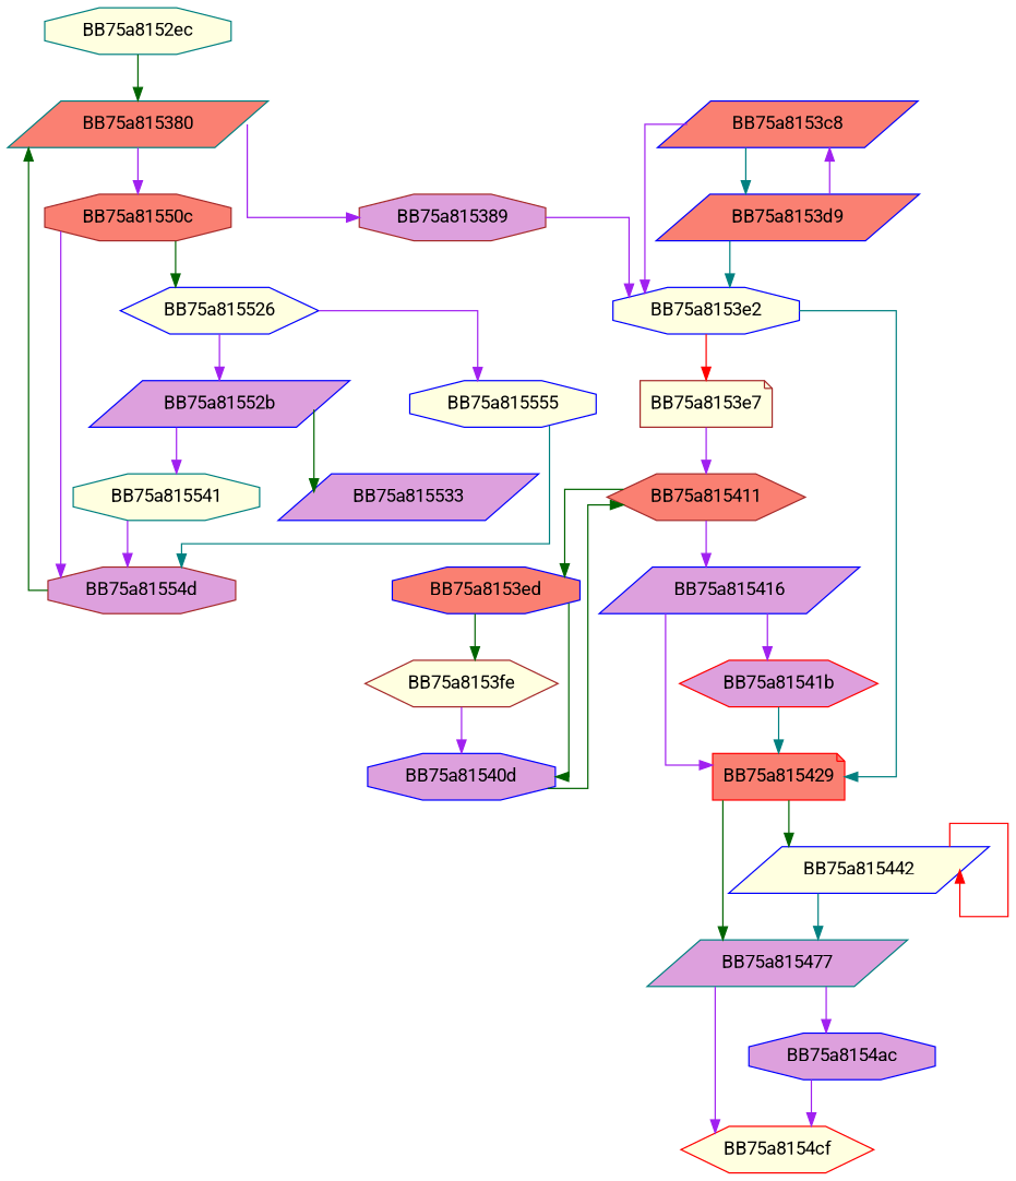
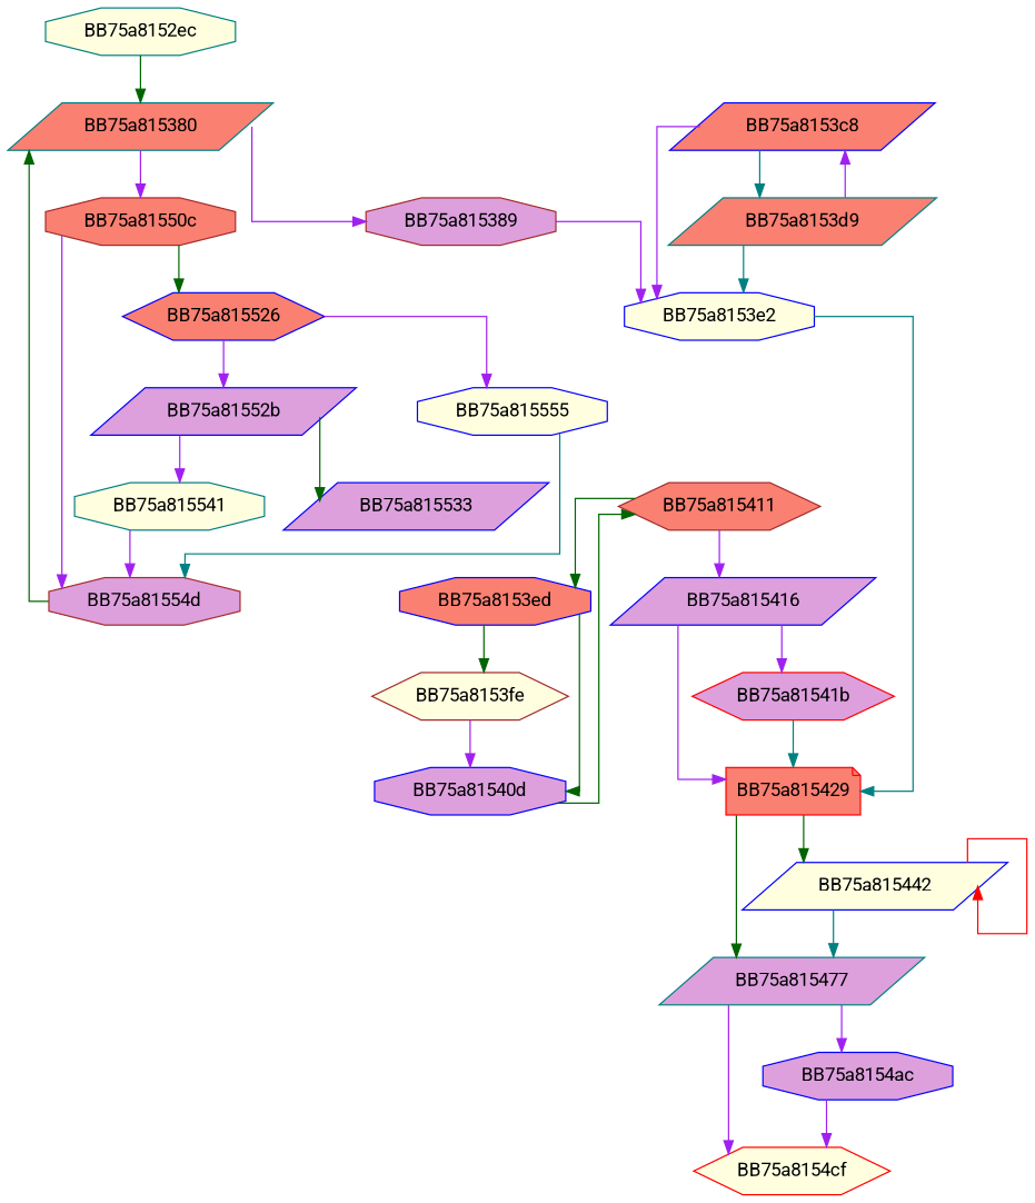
  digraph {
    fontname=Roboto
    splines=ortho
    node [color=blue fillcolor=plum fontname=Roboto shape=octagon style=filled]
    edge [color=purple fontname=Roboto]
    BB75a8152ec [color=teal fillcolor=lightyellow]
    BB75a815380 [color=teal fillcolor=salmon shape=parallelogram]
    BB75a81550c [color=brown fillcolor=salmon]
    BB75a815389 [color=brown]
    BB75a81554d [color=brown]
-   BB75a815526 [fillcolor=lightyellow shape=hexagon]
+   BB75a815526 [fillcolor=salmon shape=hexagon]
    BB75a8153e2 [fillcolor=lightyellow]
    BB75a815555 [fillcolor=lightyellow]
    BB75a81552b [shape=parallelogram]
    BB75a815429 [color=red fillcolor=salmon shape=note]
-   BB75a8153e7 [color=brown fillcolor=lightyellow shape=note]
    BB75a8153c8 [fillcolor=salmon shape=parallelogram]
-   BB75a8153d9 [fillcolor=salmon shape=parallelogram]
+   BB75a8153d9 [color=teal fillcolor=salmon shape=parallelogram]
    BB75a815477 [color=teal shape=parallelogram]
    BB75a815442 [fillcolor=lightyellow shape=parallelogram]
    BB75a815411 [color=brown fillcolor=salmon shape=hexagon]
    BB75a8154cf [color=red fillcolor=lightyellow shape=hexagon]
    BB75a8154ac
    BB75a8153ed [fillcolor=salmon]
    BB75a815416 [shape=parallelogram]
    BB75a81540d
    BB75a8153fe [color=brown fillcolor=lightyellow shape=hexagon]
    BB75a81541b [color=red shape=hexagon]
    BB75a815541 [color=teal fillcolor=lightyellow]
    BB75a815533 [shape=parallelogram]
    BB75a8152ec -> BB75a815380 [color=darkgreen]
    BB75a815380 -> BB75a81550c
    BB75a815380 -> BB75a815389
    BB75a81550c -> BB75a81554d
    BB75a81550c -> BB75a815526 [color=darkgreen]
    BB75a815389 -> BB75a8153e2
    BB75a81554d -> BB75a815380 [color=darkgreen]
    BB75a815526 -> BB75a815555
    BB75a815526 -> BB75a81552b
    BB75a8153e2 -> BB75a815429 [color=teal]
-   BB75a8153e2 -> BB75a8153e7 [color=red]
    BB75a815555 -> BB75a81554d [color=teal]
    BB75a81552b -> BB75a815541
    BB75a81552b -> BB75a815533 [color=darkgreen]
    BB75a815429 -> BB75a815477 [color=darkgreen]
    BB75a815429 -> BB75a815442 [color=darkgreen]
-   BB75a8153e7 -> BB75a815411
    BB75a8153c8 -> BB75a8153e2
    BB75a8153c8 -> BB75a8153d9 [color=teal]
    BB75a8153d9 -> BB75a8153e2 [color=teal]
    BB75a8153d9 -> BB75a8153c8
    BB75a815477 -> BB75a8154cf
    BB75a815477 -> BB75a8154ac
    BB75a815442 -> BB75a815477 [color=teal]
    BB75a815442 -> BB75a815442 [color=red]
    BB75a815411 -> BB75a8153ed [color=darkgreen]
    BB75a815411 -> BB75a815416
    BB75a8154ac -> BB75a8154cf
    BB75a8153ed -> BB75a81540d [color=darkgreen]
    BB75a8153ed -> BB75a8153fe [color=darkgreen]
    BB75a815416 -> BB75a815429
    BB75a815416 -> BB75a81541b
    BB75a81540d -> BB75a815411 [color=darkgreen]
    BB75a8153fe -> BB75a81540d
    BB75a81541b -> BB75a815429 [color=teal]
    BB75a815541 -> BB75a81554d
  }
